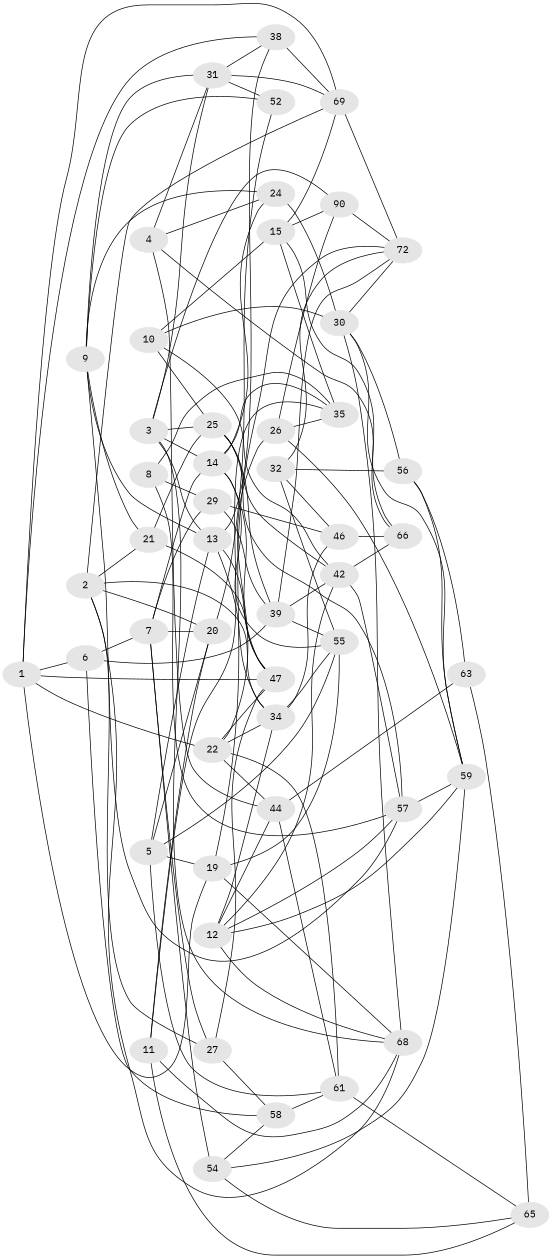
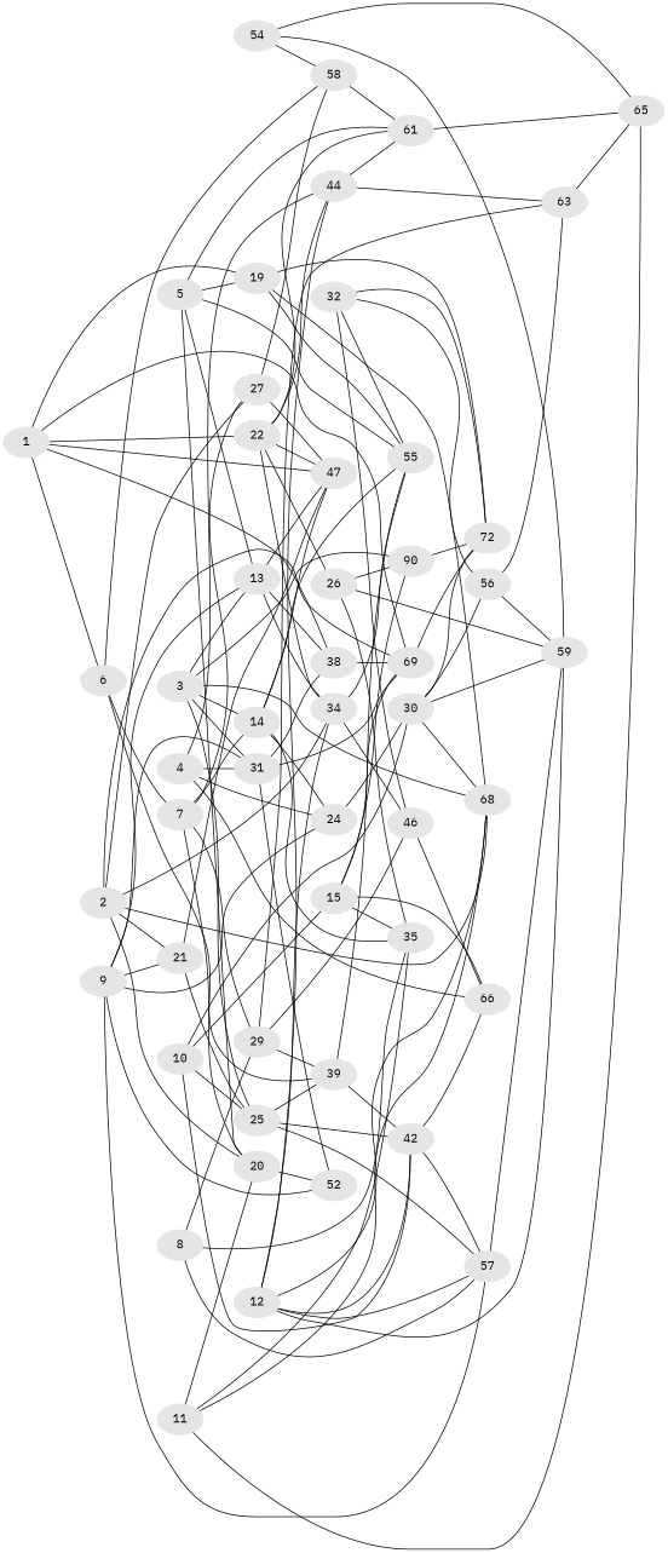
  graph {
    fontname="IBM Plex Mono"
    rankdir=LR
    node [color=gray90 fontname="IBM Plex Mono" style=filled]
    edge [fontname="IBM Plex Mono"]
    1 [super="+40"]
    6
    19 [super="+53"]
    22 [super="+28"]
    38
    47 [super="+48"]
    69 [super="+73"]
    7 [super="+16"]
    39 [super="+67"]
    58
    68 [super="+79"]
    55 [super="+75"]
    72 [super="+78"]
    34 [super="+49"]
    44 [super="+45"]
    61 [super="+64"]
    26
    2 [super="+71"]
    20 [super="+33"]
    21
    27
    52
    25 [super="+77"]
    46
    3 [super="+23"]
    13 [super="+80"]
    14 [super="+41"]
    31 [super="+51"]
    n29 [label=90]
    24
    35 [super="+43"]
    57 [super="+76"]
    42 [super="+50"]
    4
    66
    30 [super="+62"]
    63
    5 [super="+18"]
    65
    29 [super="+36"]
    54
    59 [super="+74"]
    8
    9 [super="+70"]
    15 [super="+17"]
    10
    56
    11
    12 [super="+37"]
    32
    1 -- 6
    1 -- 19
    1 -- 22
    1 -- 38
    1 -- 47
    1 -- 69
    6 -- 7
    6 -- 39
    6 -- 58
    19 -- 68
    19 -- 55
    19 -- 72
    22 -- 47
    22 -- 34
    22 -- 44
    22 -- 61
    22 -- 26
    38 -- 69
    69 -- 72
    7 -- 20
    7 -- 27
    7 -- 14
    7 -- 29
-   7 -- 54
    39 -- 55
-   39 -- 72
    39 -- 42
    58 -- 61
    34 -- 55
    34 -- 46
    44 -- 61 [weight=2]
    44 -- 63
    61 -- 65
    26 -- n29
    26 -- 35
    26 -- 59
    2 -- 69
    2 -- 68
    2 -- 34
    2 -- 20
    2 -- 21
    2 -- 27
    20 -- 52 [weight=2]
    21 -- 47
    21 -- 25
    27 -- 47
    27 -- 58
    25 -- 39
    25 -- 57
    25 -- 42
    46 -- 66
    3 -- 68
    3 -- 25
    3 -- 13
    3 -- 14
    3 -- 31
    3 -- n29
    13 -- 38
    13 -- 47
    13 -- 34
    14 -- 47
    14 -- 55
    14 -- 24
    14 -- 35
    31 -- 38
    31 -- 69
    31 -- 52
    n29 -- 72
    24 -- 30
    57 -- 59
    42 -- 57
    42 -- 66
    4 -- 44
    4 -- 31
    4 -- 24
    4 -- 66
    30 -- 68
    30 -- 72
    30 -- 59
    30 -- 56
    63 -- 65
    5 -- 19 [weight=2]
    5 -- 55
    5 -- 61
    5 -- 20
    5 -- 13
    29 -- 39
    29 -- 46
+   29 -- 63
    54 -- 58
    54 -- 65
    54 -- 59
    8 -- 35
    8 -- 57
    8 -- 29 [weight=2]
    9 -- 21
    9 -- 52
    9 -- 13
    9 -- 31
    9 -- 24
    9 -- 57
    15 -- 69
    15 -- n29
    15 -- 35 [weight=2]
    15 -- 66
    10 -- 25
    10 -- 42
    10 -- 30
    10 -- 15
    56 -- 63
    56 -- 59
    11 -- 68
    11 -- 20
    11 -- 35
    11 -- 65
    12 -- 68
    12 -- 34
    12 -- 44
    12 -- 57
    12 -- 42
    12 -- 59
    32 -- 55
    32 -- 72
    32 -- 46
    32 -- 56
  }
